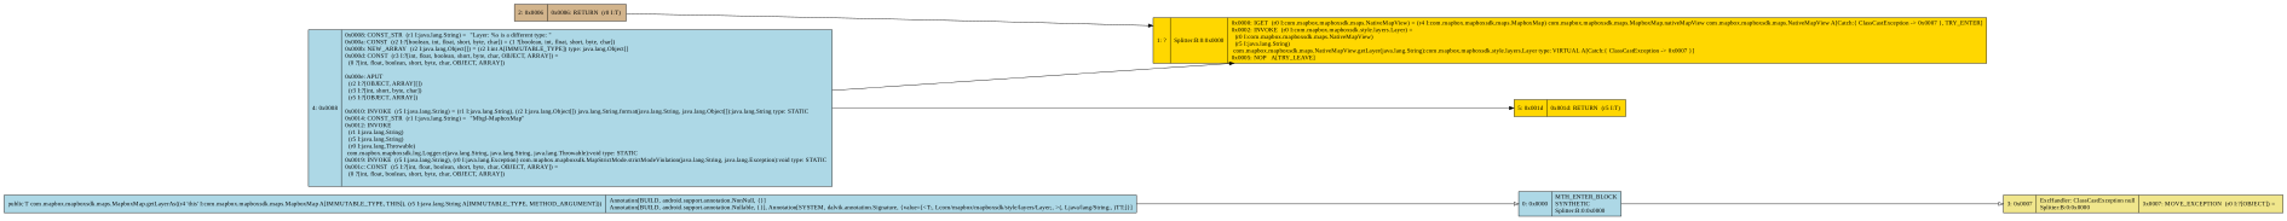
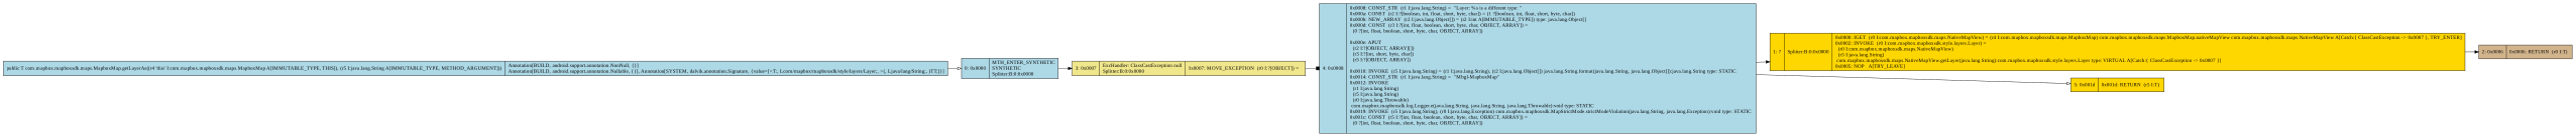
  digraph {
    fontname="Liberation Serif"
    rankdir=LR
    node [fillcolor=lightblue fontname="Liberation Serif" shape=record style=filled]
    edge [arrowhead=normal fontname="Liberation Serif"]
-   n1 [label="{0\:\ 0x0000|MTH_ENTER_BLOCK\lSYNTHETIC\lSplitter:B:0:0x0000\l}"]
+   n1 [label="{0\:\ 0x0000|MTH_ENTER_SYNTHETIC\lSYNTHETIC\lSplitter:B:0:0x0000\l}"]
    n2 [fillcolor=khaki label="{3\:\ 0x0007|ExcHandler: ClassCastException null\lSplitter:B:0:0x0000\l|0x0007: MOVE_EXCEPTION  (r0 I:?[OBJECT]) =  \l}"]
    n3 [fillcolor=gold label="{1\:\ ?|Splitter:B:0:0x0000\l|0x0000: IGET  (r0 I:com.mapbox.mapboxsdk.maps.NativeMapView) = (r4 I:com.mapbox.mapboxsdk.maps.MapboxMap) com.mapbox.mapboxsdk.maps.MapboxMap.nativeMapView com.mapbox.mapboxsdk.maps.NativeMapView A[Catch:\{ ClassCastException \-\> 0x0007 \}, TRY_ENTER]\l0x0002: INVOKE  (r0 I:com.mapbox.mapboxsdk.style.layers.Layer) = \l  (r0 I:com.mapbox.mapboxsdk.maps.NativeMapView)\l  (r5 I:java.lang.String)\l com.mapbox.mapboxsdk.maps.NativeMapView.getLayer(java.lang.String):com.mapbox.mapboxsdk.style.layers.Layer type: VIRTUAL A[Catch:\{ ClassCastException \-\> 0x0007 \}]\l0x0005: NOP   A[TRY_LEAVE]\l}"]
    n4 [fillcolor=tan label="{2\:\ 0x0006|0x0006: RETURN  (r0 I:T) \l}"]
    n5 [label="{4\:\ 0x0008|0x0008: CONST_STR  (r1 I:java.lang.String) =  \"Layer: %s is a different type: \" \l0x000a: CONST  (r2 I:?[boolean, int, float, short, byte, char]) = (1 ?[boolean, int, float, short, byte, char]) \l0x000b: NEW_ARRAY  (r2 I:java.lang.Object[]) = (r2 I:int A[IMMUTABLE_TYPE]) type: java.lang.Object[] \l0x000d: CONST  (r3 I:?[int, float, boolean, short, byte, char, OBJECT, ARRAY]) = \l  (0 ?[int, float, boolean, short, byte, char, OBJECT, ARRAY])\l \l0x000e: APUT  \l  (r2 I:?[OBJECT, ARRAY][])\l  (r3 I:?[int, short, byte, char])\l  (r5 I:?[OBJECT, ARRAY])\l \l0x0010: INVOKE  (r5 I:java.lang.String) = (r1 I:java.lang.String), (r2 I:java.lang.Object[]) java.lang.String.format(java.lang.String, java.lang.Object[]):java.lang.String type: STATIC \l0x0014: CONST_STR  (r1 I:java.lang.String) =  \"Mbgl\-MapboxMap\" \l0x0012: INVOKE  \l  (r1 I:java.lang.String)\l  (r5 I:java.lang.String)\l  (r0 I:java.lang.Throwable)\l com.mapbox.mapboxsdk.log.Logger.e(java.lang.String, java.lang.String, java.lang.Throwable):void type: STATIC \l0x0019: INVOKE  (r5 I:java.lang.String), (r0 I:java.lang.Exception) com.mapbox.mapboxsdk.MapStrictMode.strictModeViolation(java.lang.String, java.lang.Exception):void type: STATIC \l0x001c: CONST  (r5 I:?[int, float, boolean, short, byte, char, OBJECT, ARRAY]) = \l  (0 ?[int, float, boolean, short, byte, char, OBJECT, ARRAY])\l \l}"]
    n6 [fillcolor=gold label="{5\:\ 0x001d|0x001d: RETURN  (r5 I:T) \l}"]
    n7 [label="{public T com.mapbox.mapboxsdk.maps.MapboxMap.getLayerAs((r4 'this' I:com.mapbox.mapboxsdk.maps.MapboxMap A[IMMUTABLE_TYPE, THIS]), (r5 I:java.lang.String A[IMMUTABLE_TYPE, METHOD_ARGUMENT]))  | Annotation[BUILD, android.support.annotation.NonNull, \{\}]\lAnnotation[BUILD, android.support.annotation.Nullable, \{\}], Annotation[SYSTEM, dalvik.annotation.Signature, \{value=[\<T:, Lcom\/mapbox\/mapboxsdk\/style\/layers\/Layer;, \>(, Ljava\/lang\/String;, )TT;]\}]\l}"]
-   n1 -> n2 [arrowhead=onormal]
-   n4 -> n3
+   n1 -> n2
+   n2 -> n5 [arrowhead=box]
+   n3 -> n4
    n5 -> n3
-   n5 -> n6
+   n5 -> n6 [arrowhead=onormal]
    n7 -> n1 [arrowhead=onormal]
  }
